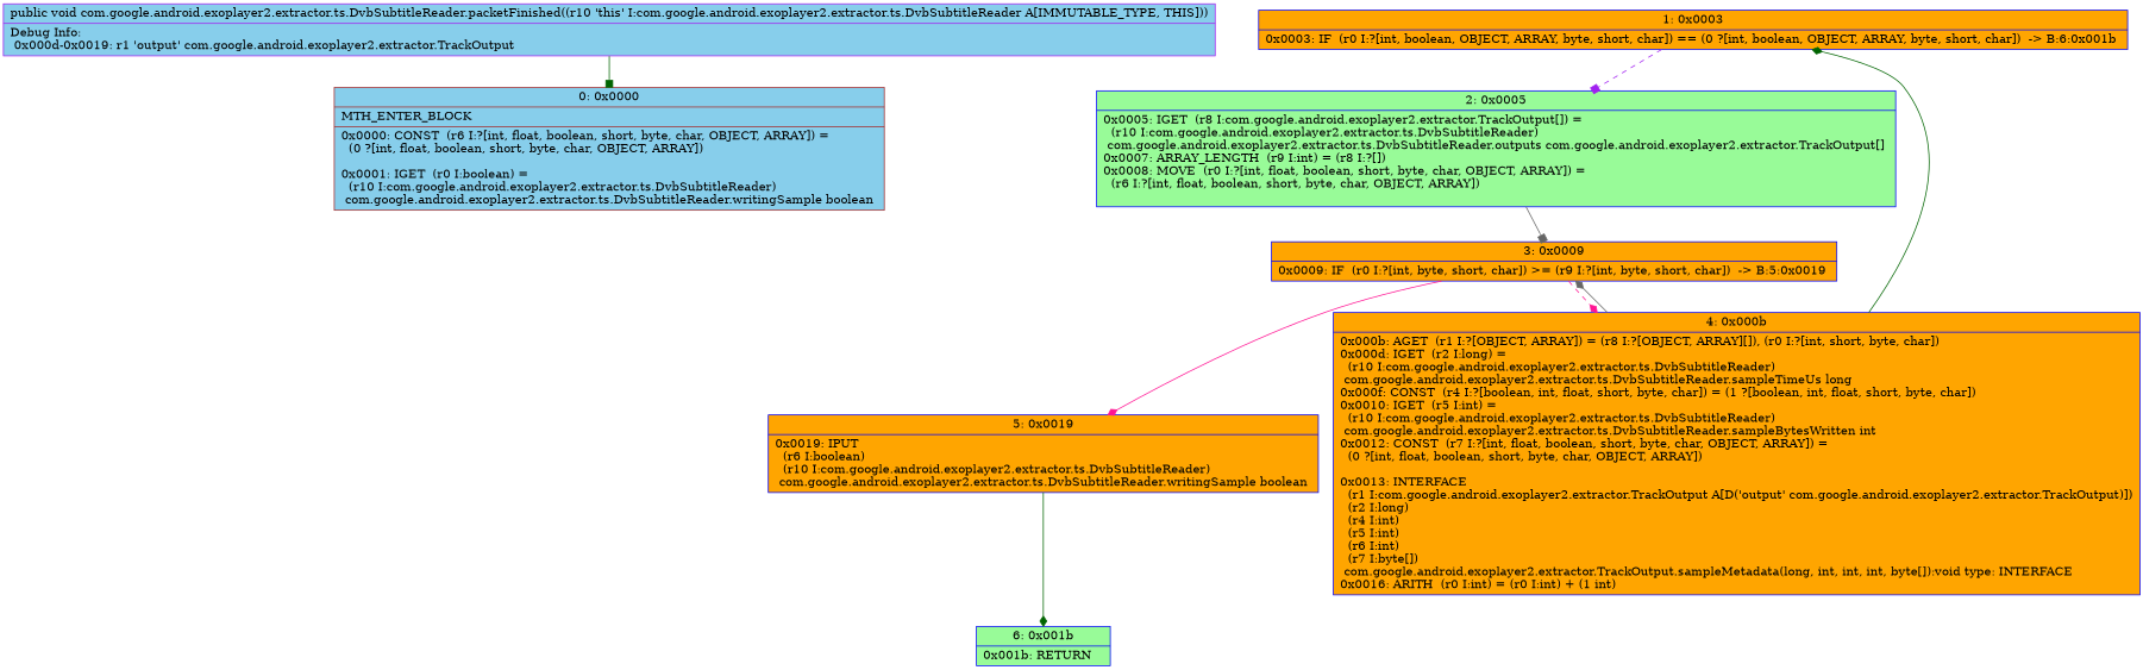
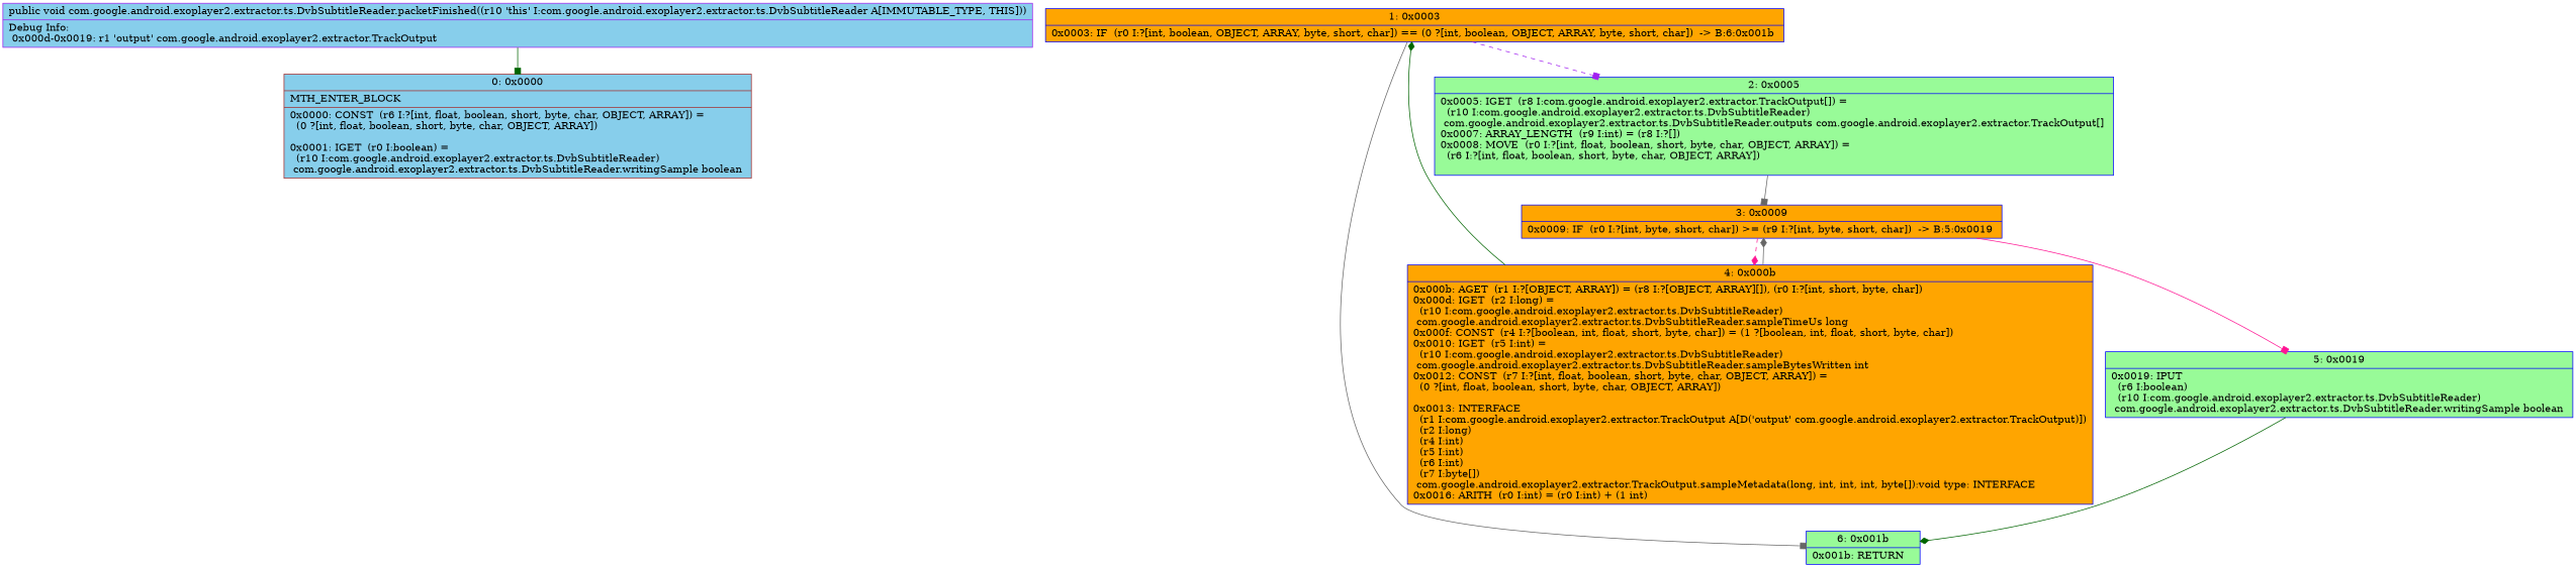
  digraph {
    node [color=blue fillcolor=orange shape=record style=filled]
    edge [arrowhead=diamond color=gray40]
    n1 [color=brown fillcolor=skyblue label="{0\:\ 0x0000|MTH_ENTER_BLOCK\l|0x0000: CONST  (r6 I:?[int, float, boolean, short, byte, char, OBJECT, ARRAY]) = \l  (0 ?[int, float, boolean, short, byte, char, OBJECT, ARRAY])\l \l0x0001: IGET  (r0 I:boolean) = \l  (r10 I:com.google.android.exoplayer2.extractor.ts.DvbSubtitleReader)\l com.google.android.exoplayer2.extractor.ts.DvbSubtitleReader.writingSample boolean \l}"]
    n2 [label="{1\:\ 0x0003|0x0003: IF  (r0 I:?[int, boolean, OBJECT, ARRAY, byte, short, char]) == (0 ?[int, boolean, OBJECT, ARRAY, byte, short, char])  \-\> B:6:0x001b \l}"]
    n3 [fillcolor=palegreen label="{2\:\ 0x0005|0x0005: IGET  (r8 I:com.google.android.exoplayer2.extractor.TrackOutput[]) = \l  (r10 I:com.google.android.exoplayer2.extractor.ts.DvbSubtitleReader)\l com.google.android.exoplayer2.extractor.ts.DvbSubtitleReader.outputs com.google.android.exoplayer2.extractor.TrackOutput[] \l0x0007: ARRAY_LENGTH  (r9 I:int) = (r8 I:?[]) \l0x0008: MOVE  (r0 I:?[int, float, boolean, short, byte, char, OBJECT, ARRAY]) = \l  (r6 I:?[int, float, boolean, short, byte, char, OBJECT, ARRAY])\l \l}"]
    n4 [fillcolor=palegreen label="{6\:\ 0x001b|0x001b: RETURN   \l}"]
    n5 [label="{3\:\ 0x0009|0x0009: IF  (r0 I:?[int, byte, short, char]) \>= (r9 I:?[int, byte, short, char])  \-\> B:5:0x0019 \l}"]
    n6 [label="{4\:\ 0x000b|0x000b: AGET  (r1 I:?[OBJECT, ARRAY]) = (r8 I:?[OBJECT, ARRAY][]), (r0 I:?[int, short, byte, char]) \l0x000d: IGET  (r2 I:long) = \l  (r10 I:com.google.android.exoplayer2.extractor.ts.DvbSubtitleReader)\l com.google.android.exoplayer2.extractor.ts.DvbSubtitleReader.sampleTimeUs long \l0x000f: CONST  (r4 I:?[boolean, int, float, short, byte, char]) = (1 ?[boolean, int, float, short, byte, char]) \l0x0010: IGET  (r5 I:int) = \l  (r10 I:com.google.android.exoplayer2.extractor.ts.DvbSubtitleReader)\l com.google.android.exoplayer2.extractor.ts.DvbSubtitleReader.sampleBytesWritten int \l0x0012: CONST  (r7 I:?[int, float, boolean, short, byte, char, OBJECT, ARRAY]) = \l  (0 ?[int, float, boolean, short, byte, char, OBJECT, ARRAY])\l \l0x0013: INTERFACE  \l  (r1 I:com.google.android.exoplayer2.extractor.TrackOutput A[D('output' com.google.android.exoplayer2.extractor.TrackOutput)])\l  (r2 I:long)\l  (r4 I:int)\l  (r5 I:int)\l  (r6 I:int)\l  (r7 I:byte[])\l com.google.android.exoplayer2.extractor.TrackOutput.sampleMetadata(long, int, int, int, byte[]):void type: INTERFACE \l0x0016: ARITH  (r0 I:int) = (r0 I:int) + (1 int) \l}"]
-   n7 [label="{5\:\ 0x0019|0x0019: IPUT  \l  (r6 I:boolean)\l  (r10 I:com.google.android.exoplayer2.extractor.ts.DvbSubtitleReader)\l com.google.android.exoplayer2.extractor.ts.DvbSubtitleReader.writingSample boolean \l}"]
+   n7 [fillcolor=palegreen label="{5\:\ 0x0019|0x0019: IPUT  \l  (r6 I:boolean)\l  (r10 I:com.google.android.exoplayer2.extractor.ts.DvbSubtitleReader)\l com.google.android.exoplayer2.extractor.ts.DvbSubtitleReader.writingSample boolean \l}"]
    n8 [color=purple fillcolor=skyblue label="{public void com.google.android.exoplayer2.extractor.ts.DvbSubtitleReader.packetFinished((r10 'this' I:com.google.android.exoplayer2.extractor.ts.DvbSubtitleReader A[IMMUTABLE_TYPE, THIS]))  | Debug Info:\l  0x000d\-0x0019: r1 'output' com.google.android.exoplayer2.extractor.TrackOutput\l}"]
    n2 -> n3 [arrowhead=box color=purple style=dashed]
+   n2 -> n4 [arrowhead=box]
    n3 -> n5 [arrowhead=box]
    n5 -> n6 [color=deeppink style=dashed]
-   n5 -> n7 [color=deeppink]
+   n5 -> n7 [arrowhead=box color=deeppink]
    n6 -> n2 [color=darkgreen]
    n6 -> n5
    n7 -> n4 [color=darkgreen]
    n8 -> n1 [arrowhead=box color=darkgreen]
  }
